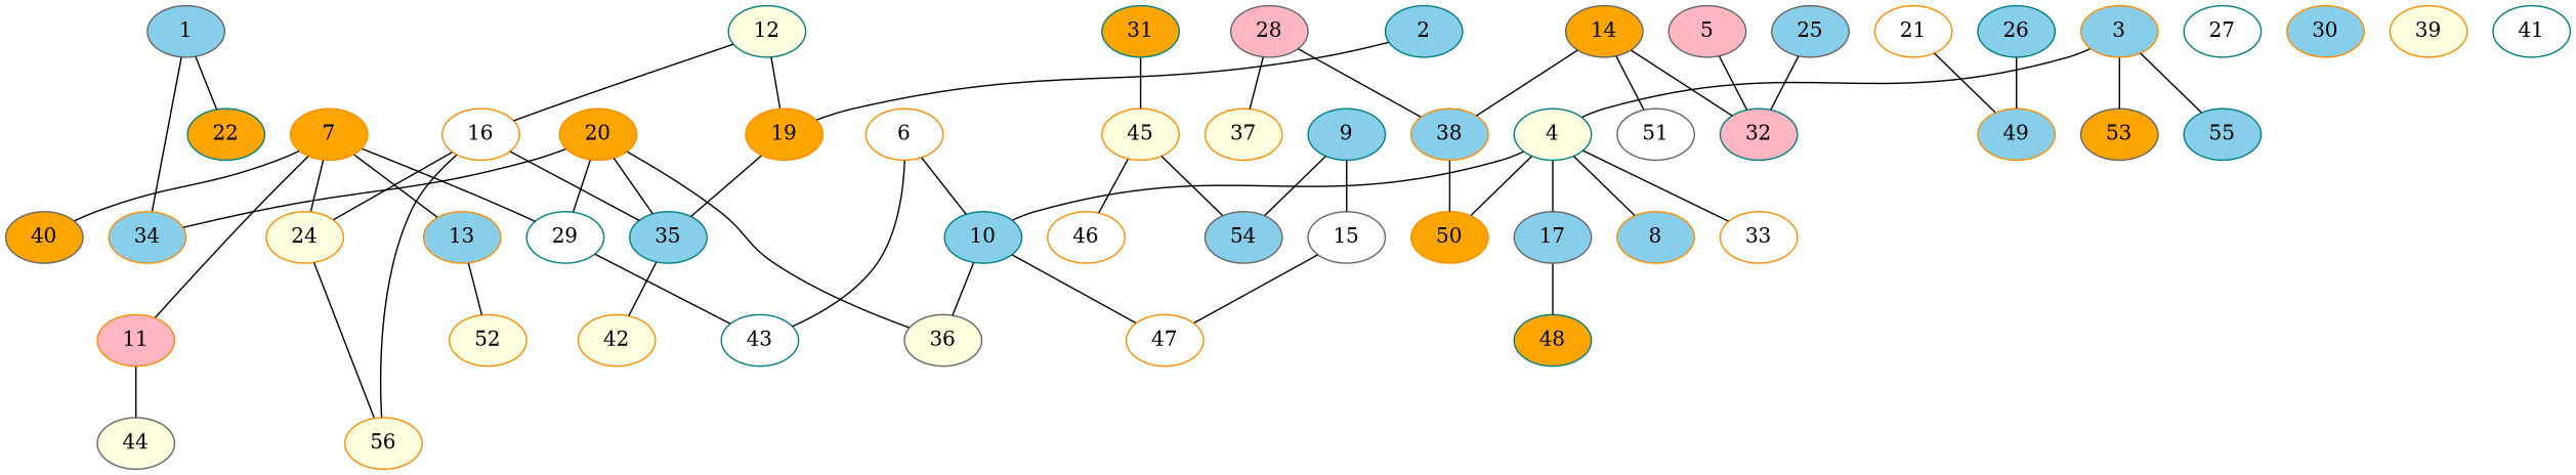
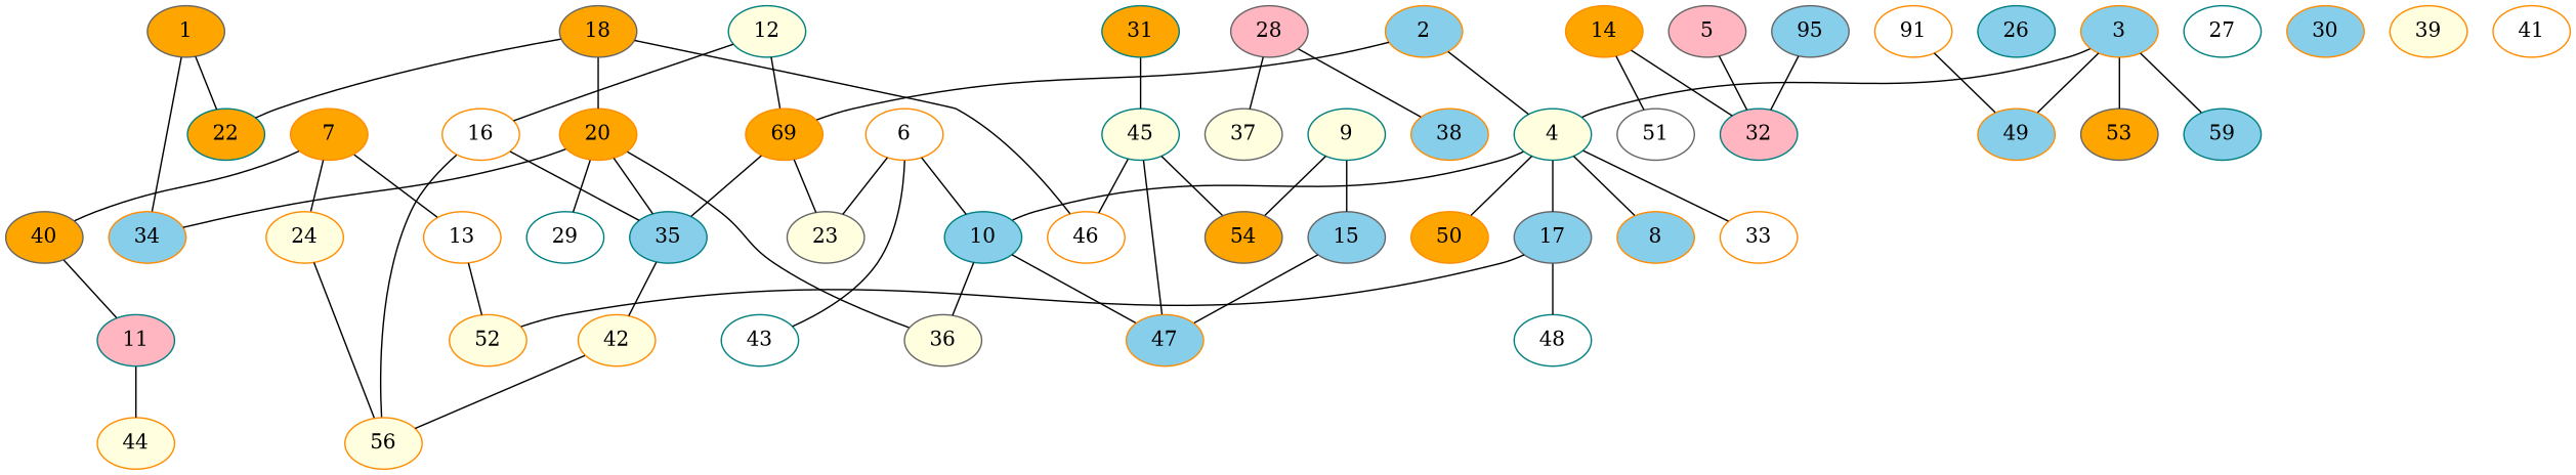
  graph {
    node [color=darkorange fillcolor=skyblue style=filled]
-   1 [color=gray40]
+   1 [color=gray40 fillcolor=orange]
    22 [color=teal fillcolor=orange]
    34
-   2 [color=teal]
+   2
    4 [color=teal fillcolor=lightyellow]
-   19 [fillcolor=orange]
+   19 [fillcolor=orange label=69]
    8
    10 [color=teal]
    17 [color=gray40]
    33 [fillcolor=white]
    50 [fillcolor=orange]
+   23 [color=gray40 fillcolor=lightyellow]
    35 [color=teal]
    3
    49
    53 [color=gray40 fillcolor=orange]
-   55 [color=teal]
+   55 [color=teal label=59]
    36 [color=gray40 fillcolor=lightyellow]
-   47 [fillcolor=white]
+   47
    52 [fillcolor=lightyellow]
-   48 [color=teal fillcolor=orange]
+   48 [color=teal fillcolor=white]
    5 [color=gray40 fillcolor=lightpink]
    32 [color=teal fillcolor=lightpink]
    6 [fillcolor=white]
    43 [color=teal fillcolor=white]
    7 [fillcolor=orange]
-   11 [fillcolor=lightpink]
-   13
+   11 [color=teal fillcolor=lightpink]
+   13 [fillcolor=white]
    24 [fillcolor=lightyellow]
    29 [color=teal fillcolor=white]
    40 [color=gray40 fillcolor=orange]
-   44 [color=gray40 fillcolor=lightyellow]
+   44 [fillcolor=lightyellow]
    56 [fillcolor=lightyellow]
-   9 [color=teal]
-   15 [color=gray40 fillcolor=white]
-   54 [color=gray40]
+   9 [color=teal fillcolor=lightyellow]
+   15 [color=gray40]
+   54 [color=gray40 fillcolor=orange]
    12 [color=teal fillcolor=lightyellow]
    16 [fillcolor=white]
-   14 [color=gray40 fillcolor=orange]
+   14 [fillcolor=orange]
    38
    51 [color=gray40 fillcolor=white]
    42 [fillcolor=lightyellow]
+   18 [color=gray40 fillcolor=orange]
    20 [fillcolor=orange]
    46 [fillcolor=white]
-   21 [fillcolor=white]
-   25 [color=gray40]
+   21 [fillcolor=white label=91]
+   25 [color=gray40 label=95]
    26 [color=teal]
    27 [color=teal fillcolor=white]
    28 [color=gray40 fillcolor=lightpink]
-   37 [fillcolor=lightyellow]
+   37 [color=gray40 fillcolor=lightyellow]
    30
    31 [color=teal fillcolor=orange]
-   45 [fillcolor=lightyellow]
+   45 [color=teal fillcolor=lightyellow]
    39 [fillcolor=lightyellow]
-   41 [color=teal fillcolor=white]
+   41 [fillcolor=white]
    1 -- 22
    1 -- 34
+   2 -- 4
    2 -- 19
    4 -- 8
    4 -- 10
    4 -- 17
    4 -- 33
    4 -- 50
+   19 -- 23
    19 -- 35
    10 -- 36
    10 -- 47
+   17 -- 52
    17 -- 48
    35 -- 42
    3 -- 4
-   26 -- 49
+   3 -- 49
    3 -- 53
    3 -- 55
    5 -- 32
    6 -- 10
+   6 -- 23
    6 -- 43
-   7 -- 11
+   40 -- 11
    7 -- 13
    7 -- 24
-   7 -- 29
    7 -- 40
    11 -- 44
    13 -- 52
    24 -- 56
-   29 -- 43
    9 -- 15
    9 -- 54
    15 -- 47
    12 -- 19
    12 -- 16
    16 -- 35
-   16 -- 24
    16 -- 56
    14 -- 32
-   14 -- 38
    14 -- 51
-   38 -- 50
+   42 -- 56
+   18 -- 22
+   18 -- 20
+   18 -- 46
    20 -- 34
    20 -- 35
    20 -- 36
    20 -- 29
    21 -- 49
    25 -- 32
    28 -- 38
    28 -- 37
    31 -- 45
+   45 -- 47
    45 -- 54
    45 -- 46
  }
